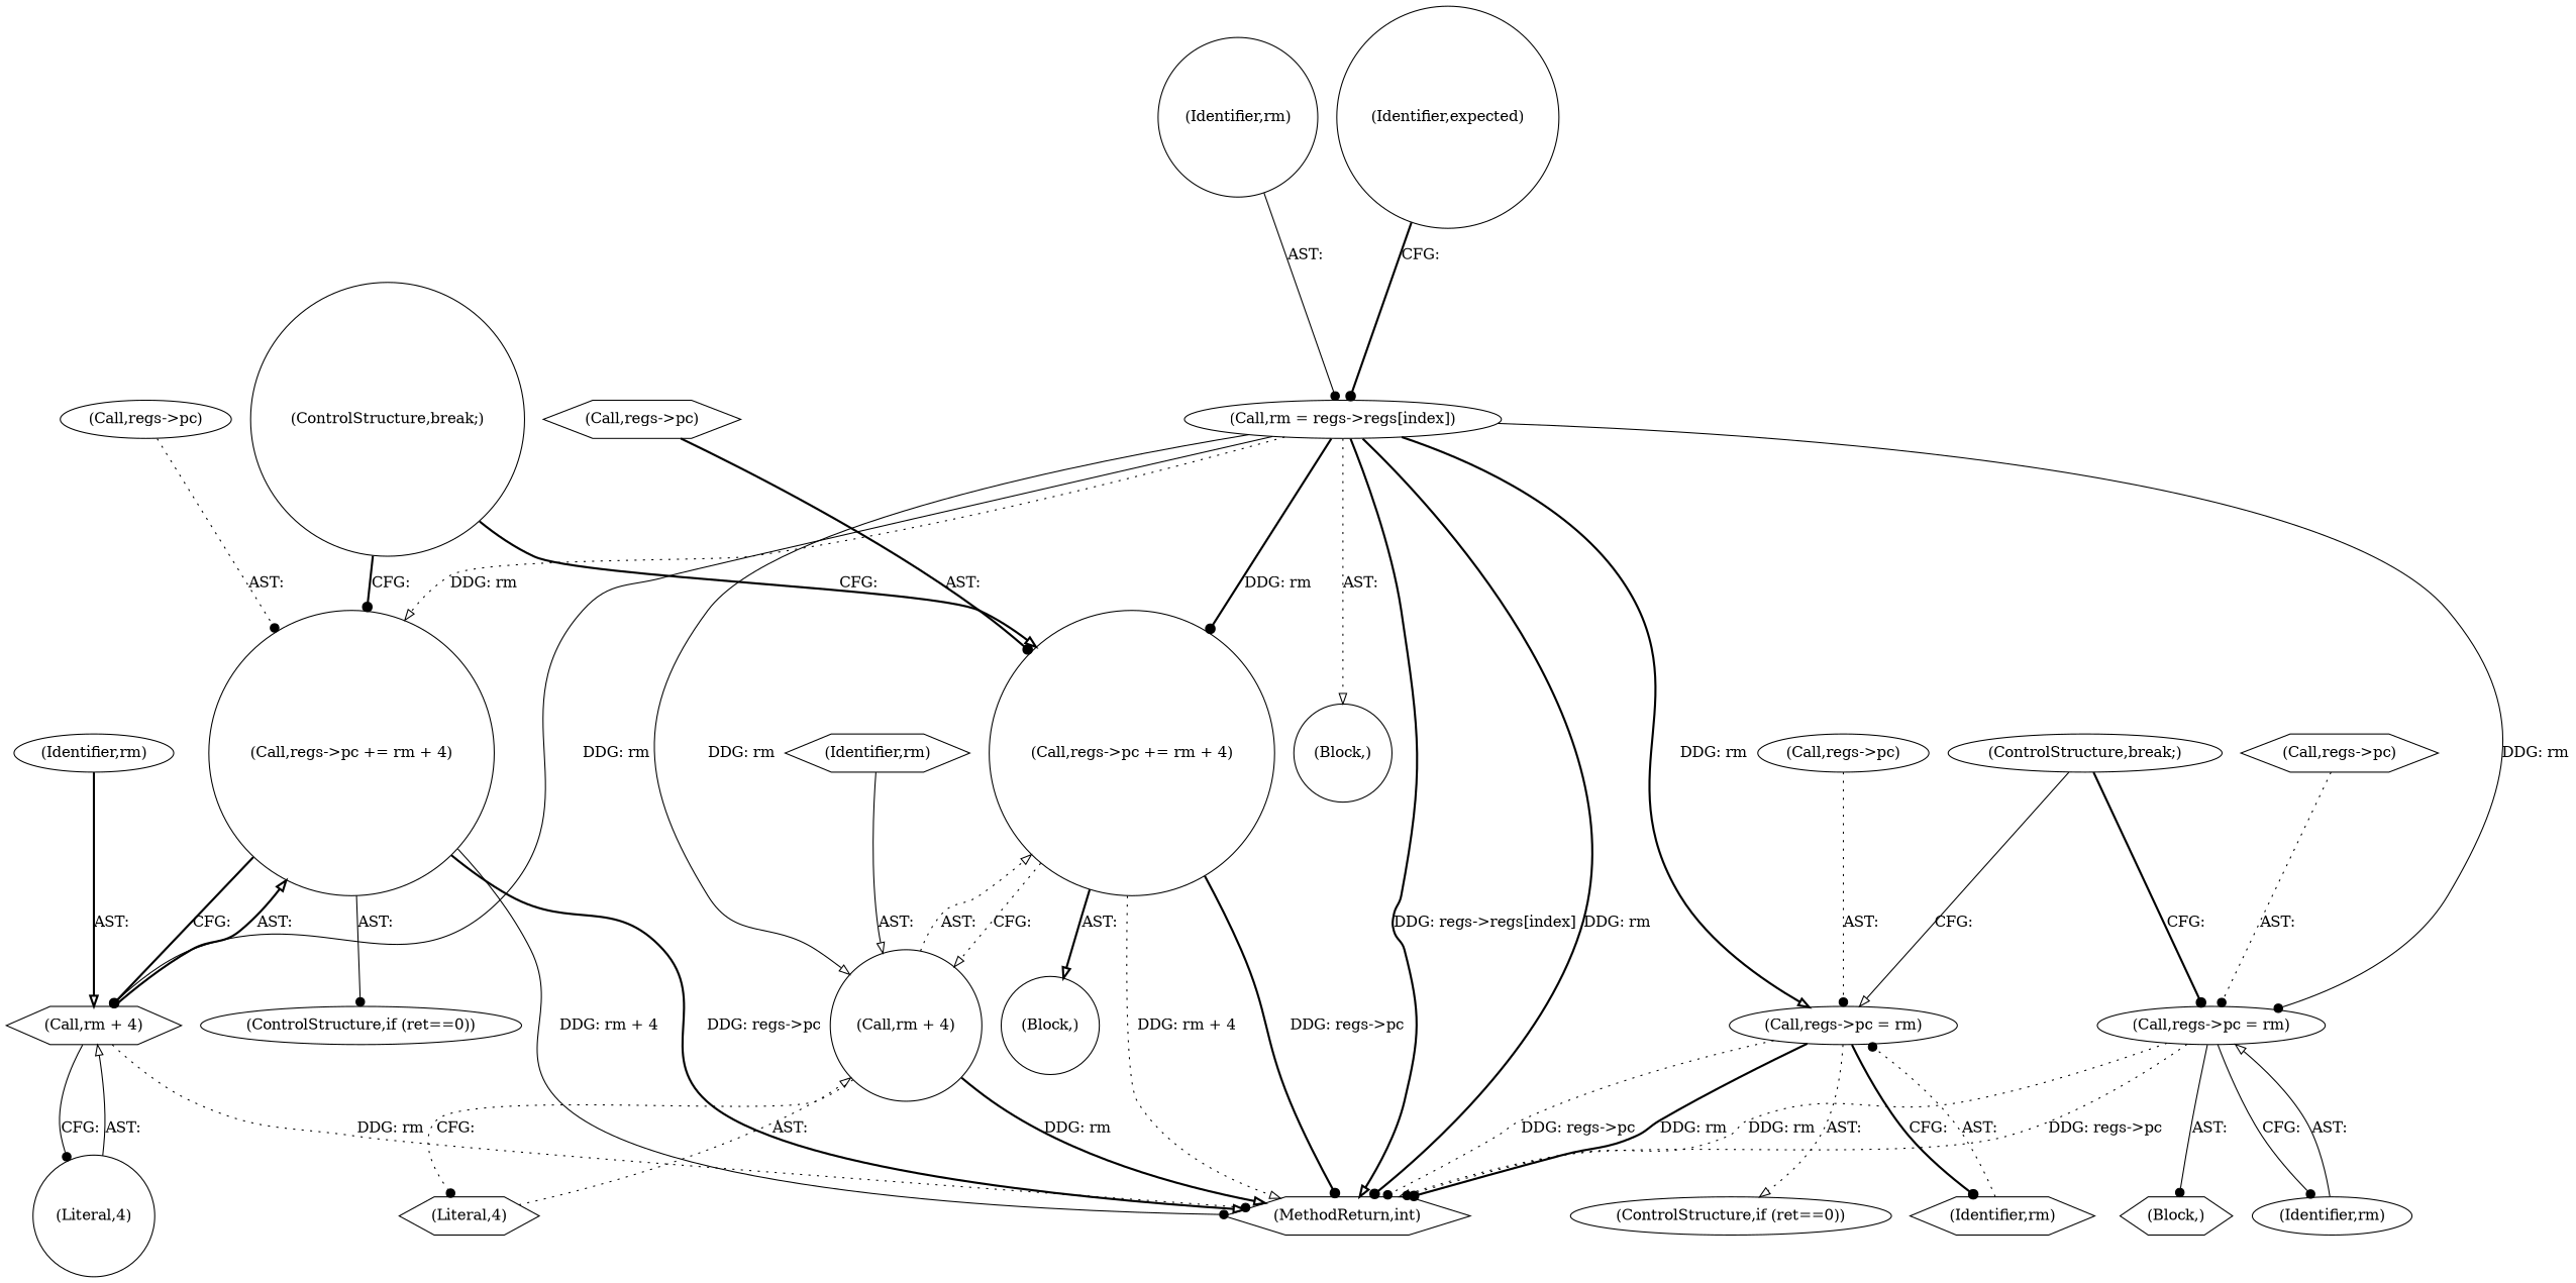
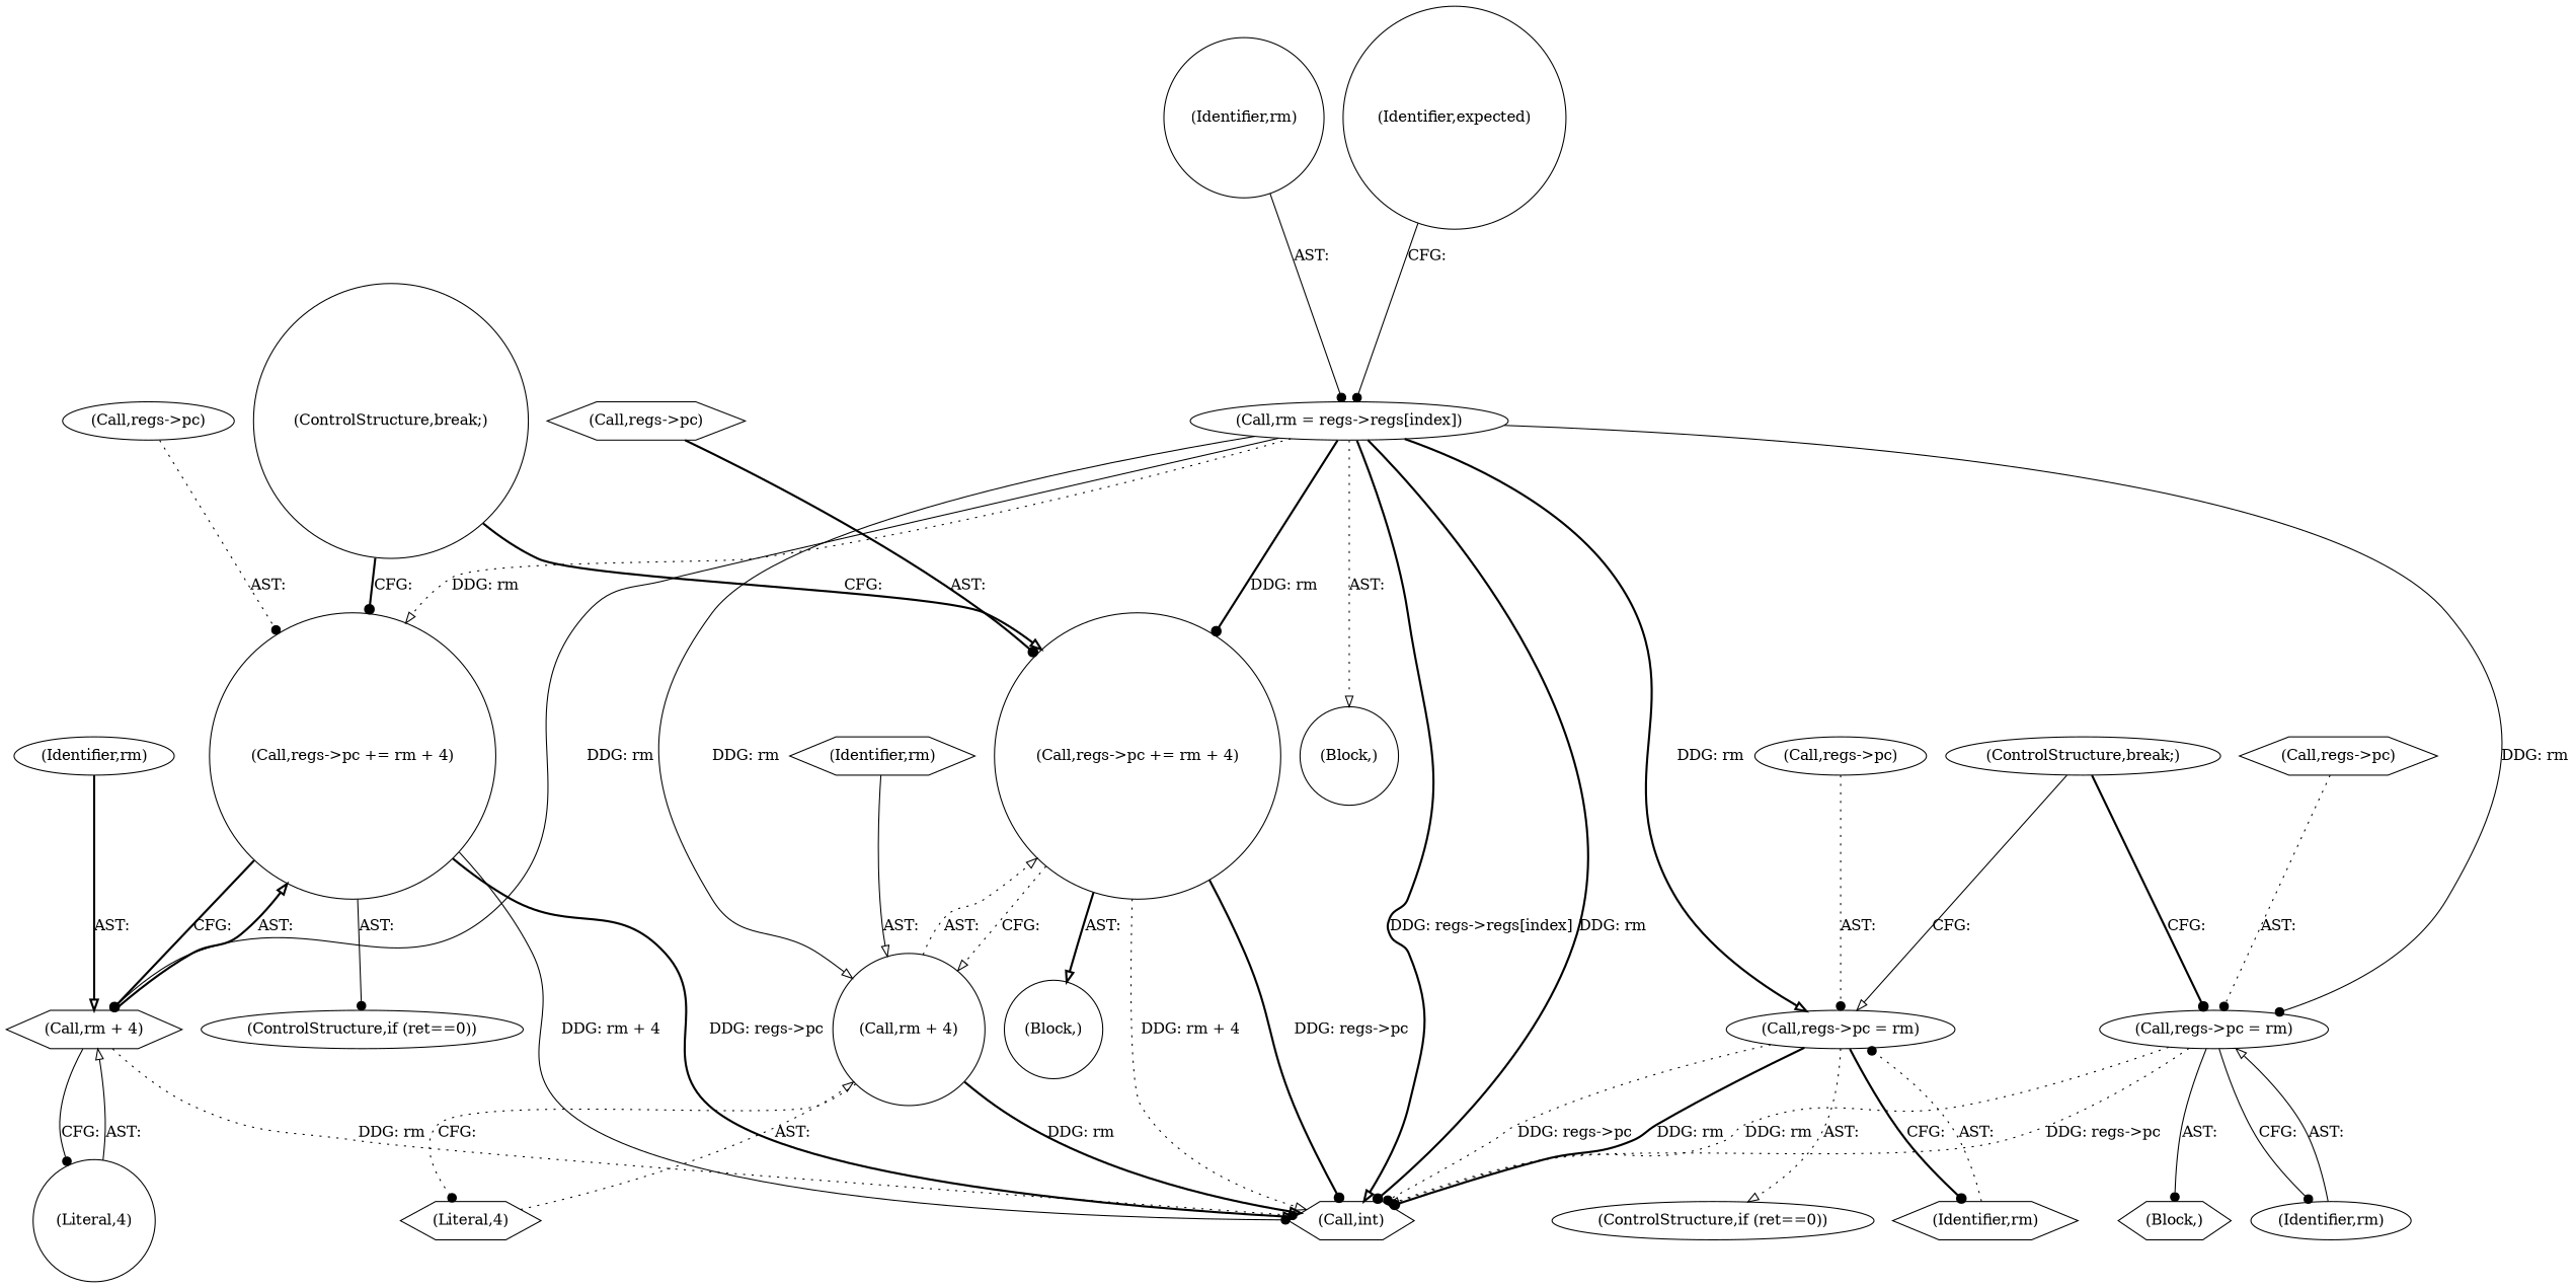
  digraph {
    node [shape=ellipse]
    edge [arrowhead=dot style=bold]
    n1 [label="(Call,rm = regs->regs[index])"]
    n2 [label="(Call,regs->pc += rm + 4)" shape=circle]
    n3 [label="(Call,rm + 4)" shape=hexagon]
    n4 [label="(Call,regs->pc += rm + 4)" shape=circle]
    n5 [label="(Call,rm + 4)" shape=circle]
    n6 [label="(Call,regs->pc = rm)"]
    n7 [label="(Call,regs->pc = rm)"]
    n8 [label="(Block,)" shape=circle]
-   n9 [label="(MethodReturn,int)" shape=hexagon]
+   n9 [label="(Call,int)" shape=hexagon]
    n10 [label="(ControlStructure,if (ret==0))"]
    n11 [label="(Literal,4)" shape=circle]
    n12 [label="(Block,)" shape=circle]
    n13 [label="(Literal,4)" shape=hexagon]
    n14 [label="(Identifier,rm)" shape=hexagon]
    n15 [label="(ControlStructure,if (ret==0))"]
    n16 [label="(Block,)" shape=hexagon]
    n17 [label="(Identifier,rm)"]
    n18 [label="(ControlStructure,break;)" shape=circle]
    n19 [label="(Call,regs->pc)"]
    n20 [label="(Identifier,rm)" shape=circle]
    n21 [label="(Identifier,rm)" shape=hexagon]
    n22 [label="(Call,regs->pc)" shape=hexagon]
    n23 [label="(Identifier,expected)" shape=circle]
    n24 [label="(Call,regs->pc)" shape=hexagon]
    n25 [label="(Call,regs->pc)"]
    n26 [label="(ControlStructure,break;)"]
    n27 [label="(Identifier,rm)"]
    n1 -> n2 [arrowhead=onormal label="DDG: rm" style=dotted]
    n1 -> n3 [label="DDG: rm" style=solid]
    n1 -> n4 [label="DDG: rm"]
    n1 -> n5 [arrowhead=onormal label="DDG: rm" style=solid]
    n1 -> n6 [arrowhead=onormal label="DDG: rm"]
    n1 -> n7 [label="DDG: rm" style=solid]
    n1 -> n8 [arrowhead=onormal label="AST: " style=dotted]
    n1 -> n9 [label="DDG: rm"]
    n1 -> n9 [arrowhead=onormal label="DDG: regs->regs[index]"]
    n2 -> n3 [label="CFG: "]
    n2 -> n9 [arrowhead=onormal label="DDG: regs->pc"]
    n2 -> n9 [label="DDG: rm + 4" style=solid]
    n2 -> n10 [label="AST: " style=solid]
    n3 -> n2 [arrowhead=onormal label="AST: "]
    n3 -> n9 [label="DDG: rm" style=dotted]
    n3 -> n11 [label="CFG: " style=solid]
    n4 -> n5 [arrowhead=onormal label="CFG: " style=dotted]
    n4 -> n9 [label="DDG: regs->pc"]
    n4 -> n9 [arrowhead=onormal label="DDG: rm + 4" style=dotted]
    n4 -> n12 [arrowhead=onormal label="AST: "]
    n5 -> n4 [arrowhead=onormal label="AST: " style=dotted]
    n5 -> n9 [arrowhead=onormal label="DDG: rm"]
    n5 -> n13 [label="CFG: " style=dotted]
    n6 -> n9 [label="DDG: regs->pc" style=dotted]
    n6 -> n9 [label="DDG: rm"]
    n6 -> n14 [label="CFG: "]
    n6 -> n15 [arrowhead=onormal label="AST: " style=dotted]
    n7 -> n9 [arrowhead=onormal label="DDG: regs->pc" style=dotted]
    n7 -> n9 [label="DDG: rm" style=dotted]
    n7 -> n16 [label="AST: " style=solid]
    n7 -> n17 [label="CFG: " style=solid]
    n11 -> n3 [arrowhead=onormal label="AST: " style=solid]
    n13 -> n5 [arrowhead=onormal label="AST: " style=dotted]
    n14 -> n6 [label="AST: " style=dotted]
    n17 -> n7 [arrowhead=onormal label="AST: " style=solid]
    n18 -> n2 [label="CFG: "]
    n18 -> n4 [arrowhead=onormal label="CFG: "]
    n19 -> n2 [label="AST: " style=dotted]
    n20 -> n1 [label="AST: " style=solid]
    n21 -> n5 [arrowhead=onormal label="AST: " style=solid]
    n22 -> n7 [label="AST: " style=dotted]
-   n23 -> n1 [label="CFG: "]
+   n23 -> n1 [label="CFG: " style=solid]
    n24 -> n4 [label="AST: "]
    n25 -> n6 [label="AST: " style=dotted]
    n26 -> n6 [arrowhead=onormal label="CFG: " style=solid]
    n26 -> n7 [label="CFG: "]
    n27 -> n3 [arrowhead=onormal label="AST: "]
  }
